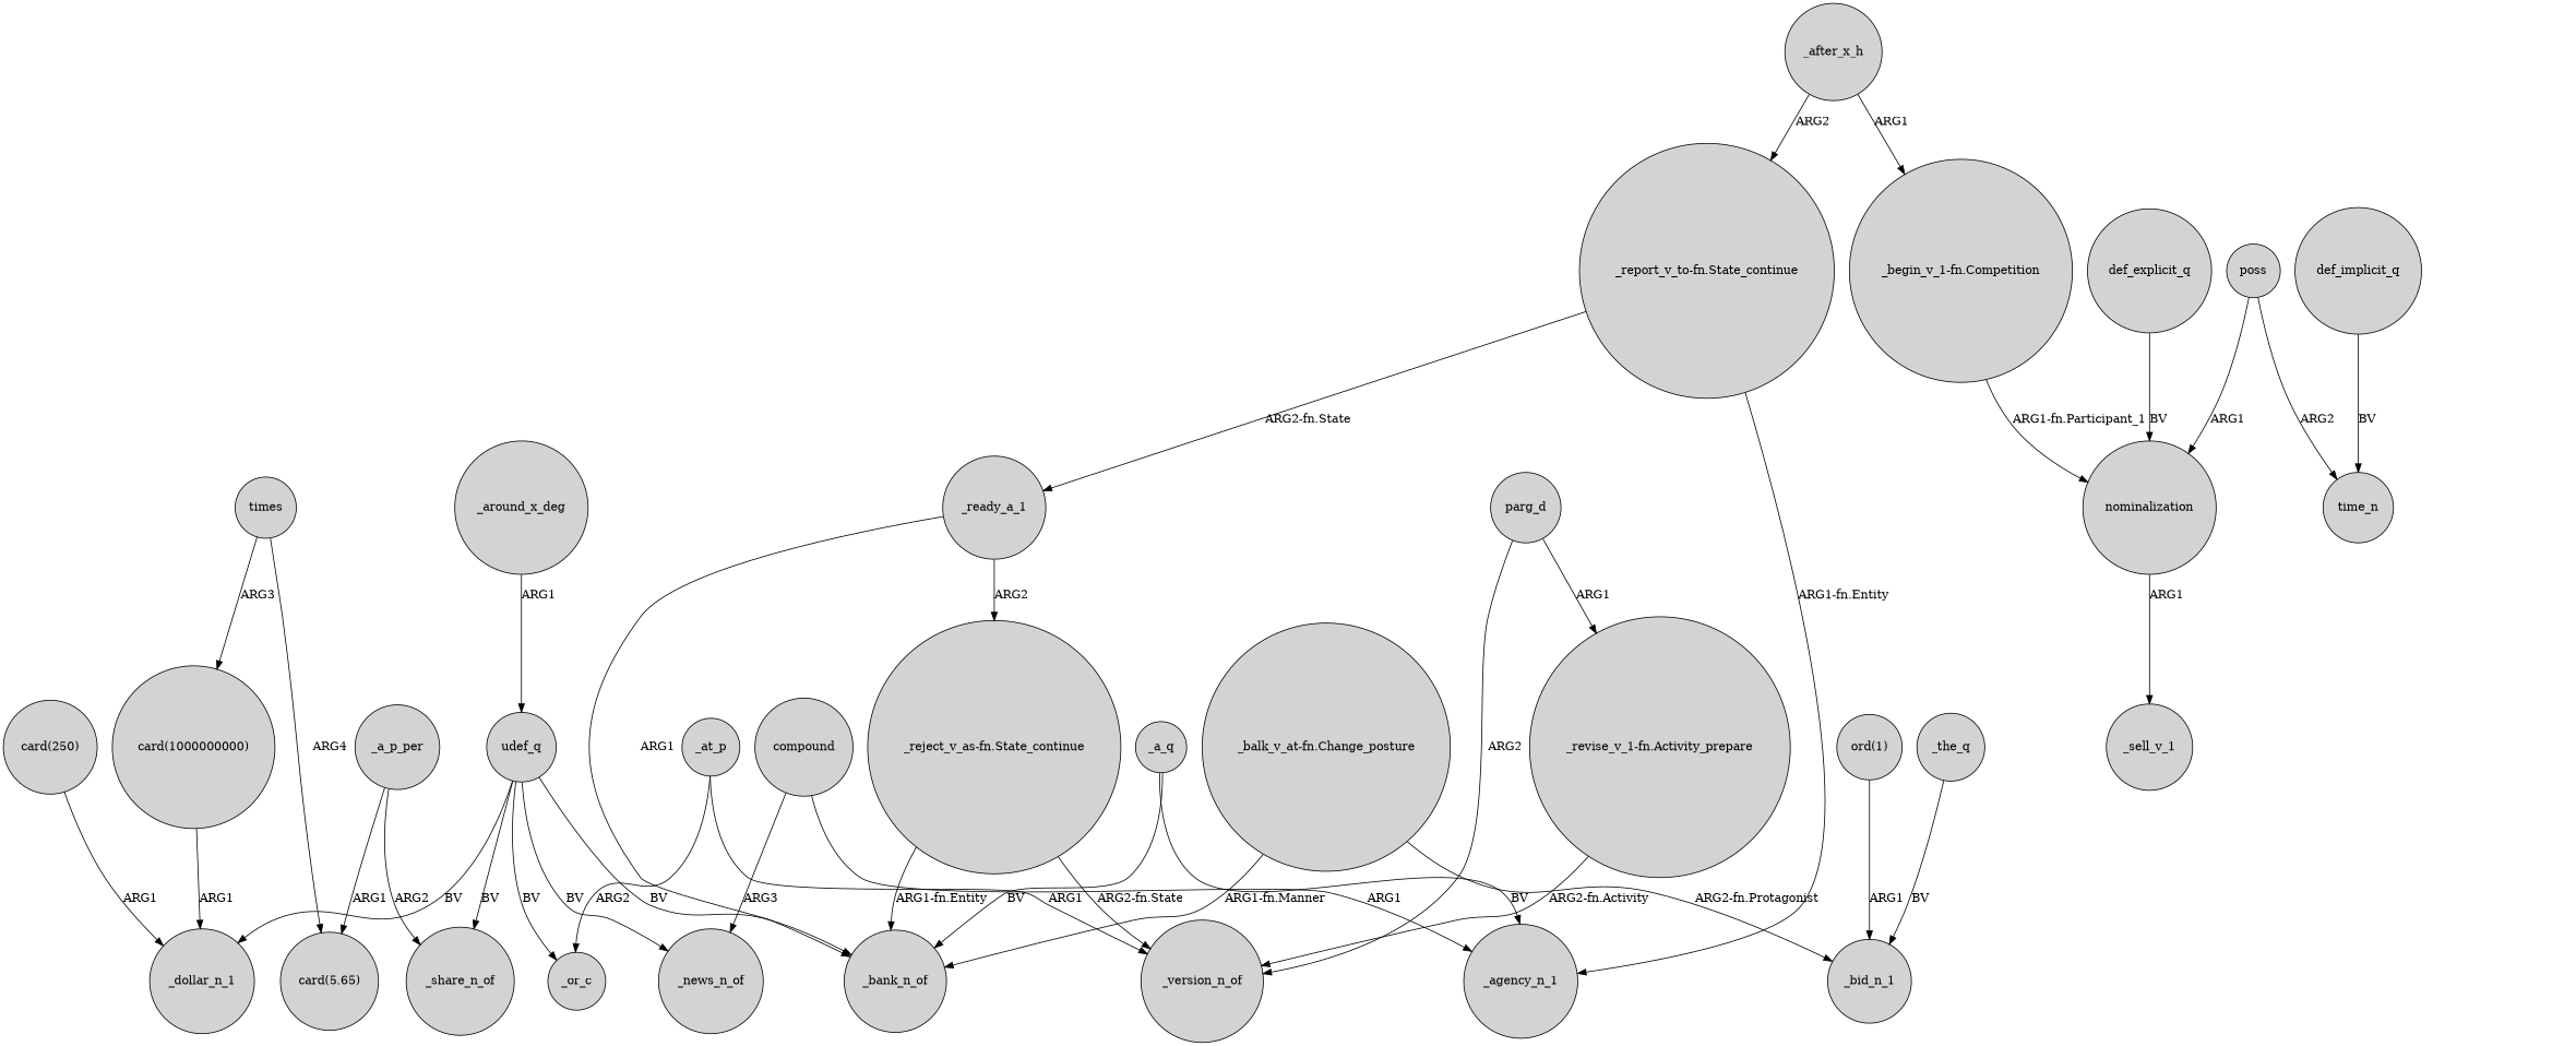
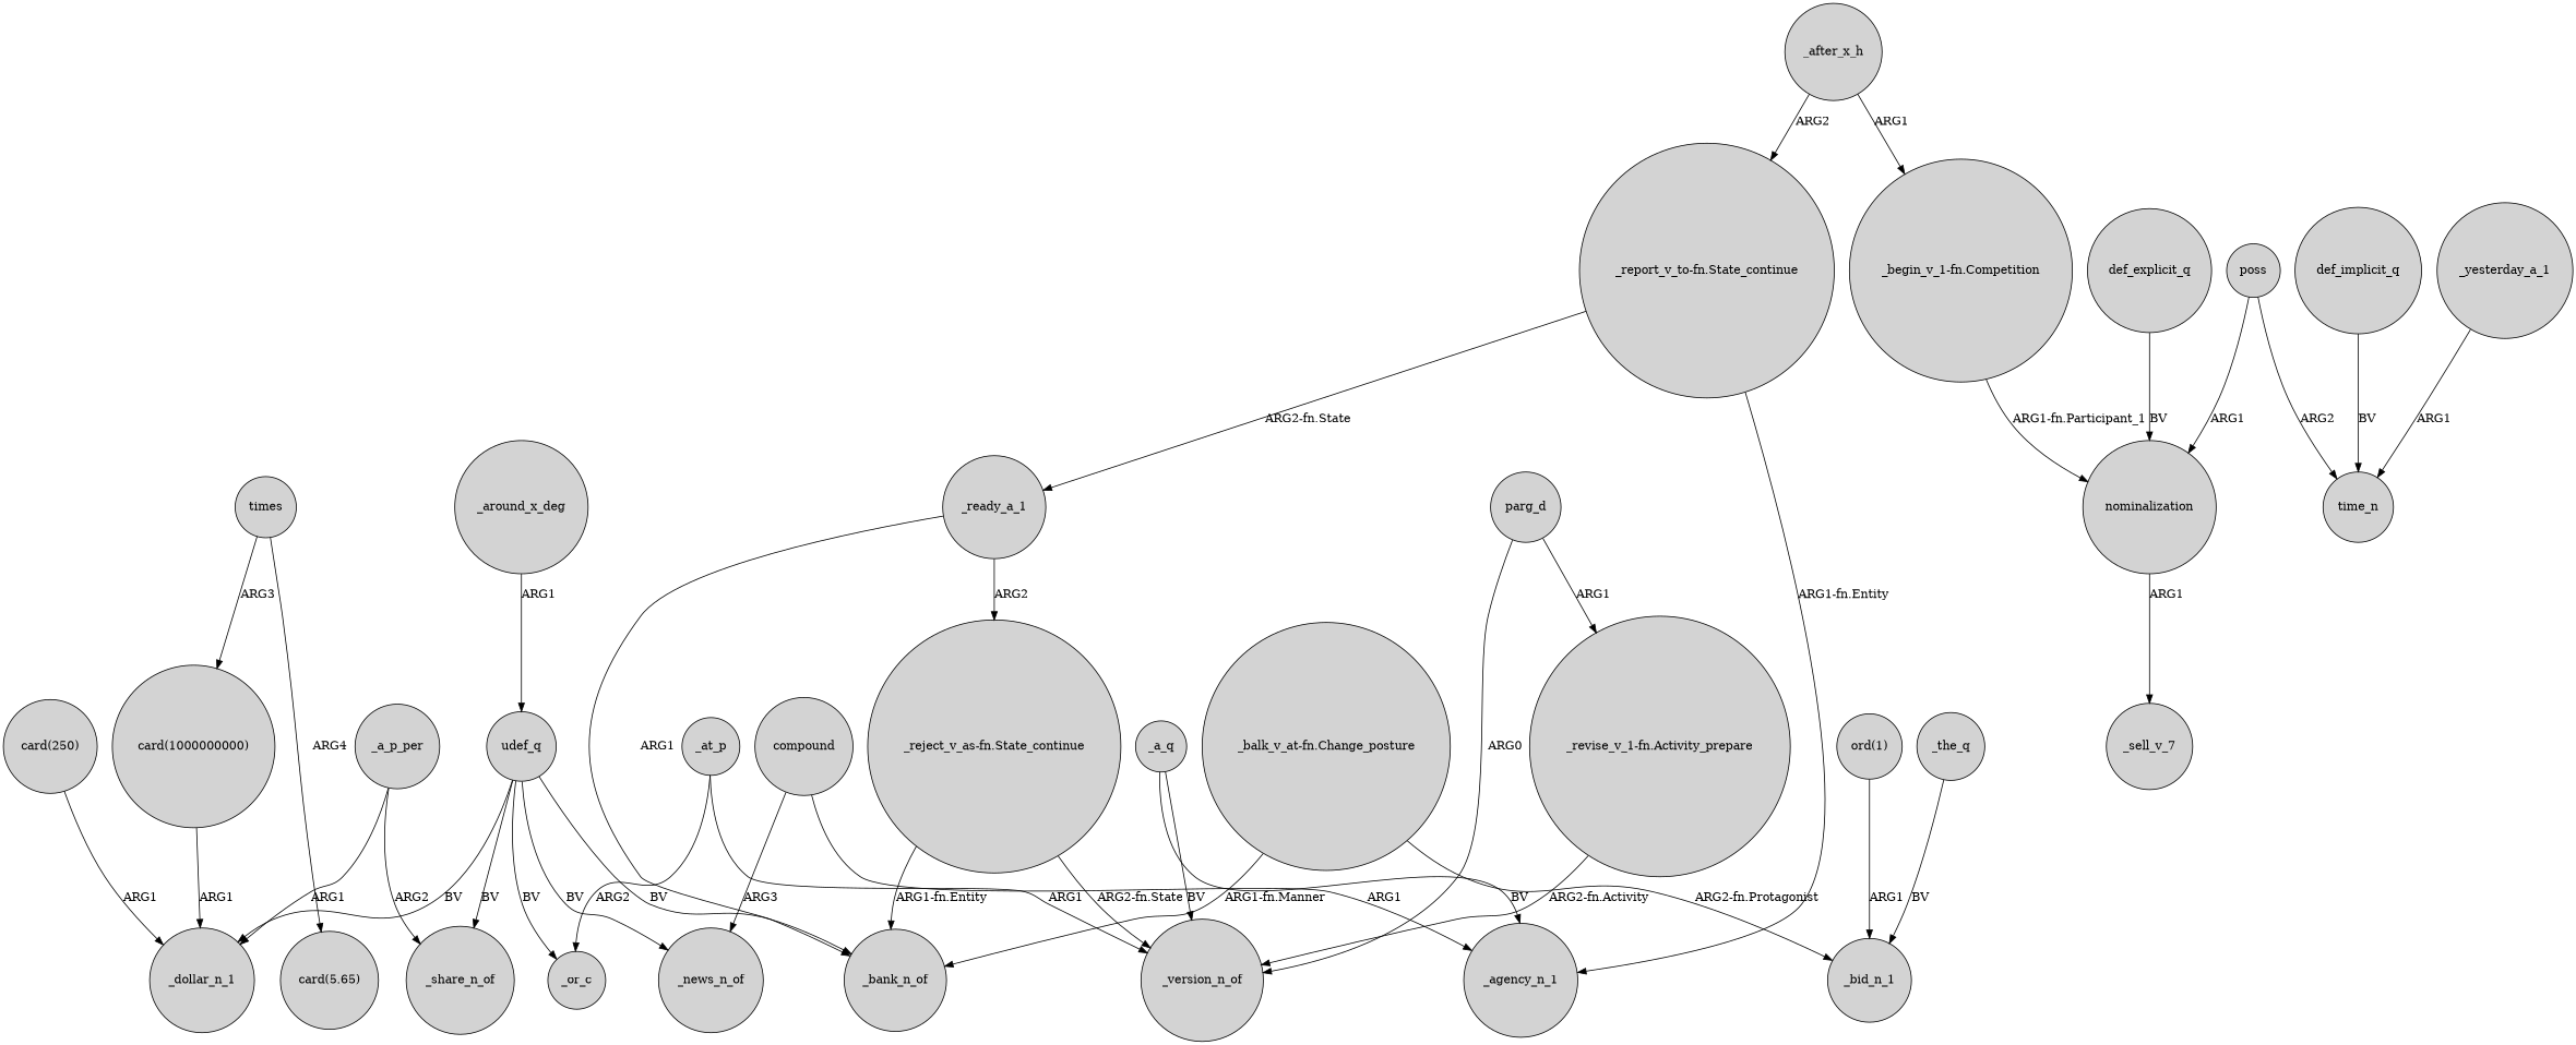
  digraph {
    node [shape=circle style=filled]
    "card(1000000000)"
    _dollar_n_1
    _after_x_h
    "_report_v_to-fn.State_continue"
    "_begin_v_1-fn.Competition"
    _agency_n_1
    _ready_a_1
    nominalization
    _bank_n_of
    "_reject_v_as-fn.State_continue"
    compound
    _news_n_of
    parg_d
    "_revise_v_1-fn.Activity_prepare"
    _version_n_of
    udef_q
    _or_c
    _share_n_of
    _around_x_deg
-   _sell_v_1
+   _sell_v_1 [label=_sell_v_7]
    "_balk_v_at-fn.Change_posture"
    _bid_n_1
    _at_p
+   _yesterday_a_1
    time_n
    times
    "card(5.65)"
    "ord(1)"
    poss
    _a_q
    _a_p_per
    def_explicit_q
    "card(250)"
    def_implicit_q
    _the_q
    "card(1000000000)" -> _dollar_n_1 [label=ARG1]
    _after_x_h -> "_report_v_to-fn.State_continue" [label=ARG2]
    _after_x_h -> "_begin_v_1-fn.Competition" [label=ARG1]
    "_report_v_to-fn.State_continue" -> _agency_n_1 [label="ARG1-fn.Entity"]
    "_report_v_to-fn.State_continue" -> _ready_a_1 [label="ARG2-fn.State"]
    "_begin_v_1-fn.Competition" -> nominalization [label="ARG1-fn.Participant_1"]
    _ready_a_1 -> _bank_n_of [label=ARG1]
    _ready_a_1 -> "_reject_v_as-fn.State_continue" [label=ARG2]
    nominalization -> _sell_v_1 [label=ARG1]
    "_reject_v_as-fn.State_continue" -> _bank_n_of [label="ARG1-fn.Entity"]
    "_reject_v_as-fn.State_continue" -> _version_n_of [label="ARG2-fn.State"]
    compound -> _agency_n_1 [label=ARG1]
    compound -> _news_n_of [label=ARG3]
    parg_d -> "_revise_v_1-fn.Activity_prepare" [label=ARG1]
-   parg_d -> _version_n_of [label=ARG2]
+   parg_d -> _version_n_of [label=ARG0]
    "_revise_v_1-fn.Activity_prepare" -> _version_n_of [label="ARG2-fn.Activity"]
    udef_q -> _dollar_n_1 [label=BV]
    udef_q -> _bank_n_of [label=BV]
    udef_q -> _news_n_of [label=BV]
    udef_q -> _or_c [label=BV]
    udef_q -> _share_n_of [label=BV]
    _around_x_deg -> udef_q [label=ARG1]
    "_balk_v_at-fn.Change_posture" -> _bank_n_of [label="ARG1-fn.Manner"]
    "_balk_v_at-fn.Change_posture" -> _bid_n_1 [label="ARG2-fn.Protagonist"]
    _at_p -> _version_n_of [label=ARG1]
    _at_p -> _or_c [label=ARG2]
+   _yesterday_a_1 -> time_n [label=ARG1]
    times -> "card(1000000000)" [label=ARG3]
    times -> "card(5.65)" [label=ARG4]
    "ord(1)" -> _bid_n_1 [label=ARG1]
    poss -> nominalization [label=ARG1]
    poss -> time_n [label=ARG2]
    _a_q -> _agency_n_1 [label=BV]
-   _a_q -> _bank_n_of [label=BV]
-   _a_p_per -> "card(5.65)" [label=ARG1]
+   _a_q -> _version_n_of [label=BV]
+   _a_p_per -> _dollar_n_1 [label=ARG1]
    _a_p_per -> _share_n_of [label=ARG2]
    def_explicit_q -> nominalization [label=BV]
    "card(250)" -> _dollar_n_1 [label=ARG1]
    def_implicit_q -> time_n [label=BV]
    _the_q -> _bid_n_1 [label=BV]
  }
